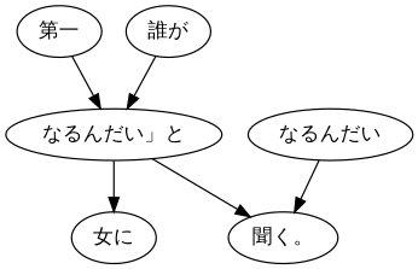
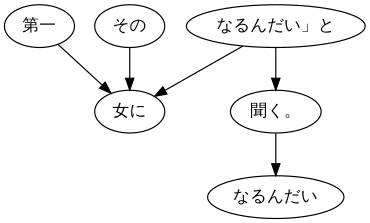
  digraph {
    fontname="Liberation Sans"
    node [fontname="Liberation Sans"]
    edge [fontname="Liberation Sans"]
    n1 [label="第一"]
    n2 [label="なるんだい」と"]
    n3 [label="女に"]
    n4 [label="聞く。"]
-   n5 [label="誰が"]
+   n6 [label="その"]
    n7 [label="なるんだい"]
-   n1 -> n2
+   n1 -> n3
    n2 -> n3
    n2 -> n4
-   n5 -> n2
-   n7 -> n4
+   n6 -> n3
+   n4 -> n7
  }
